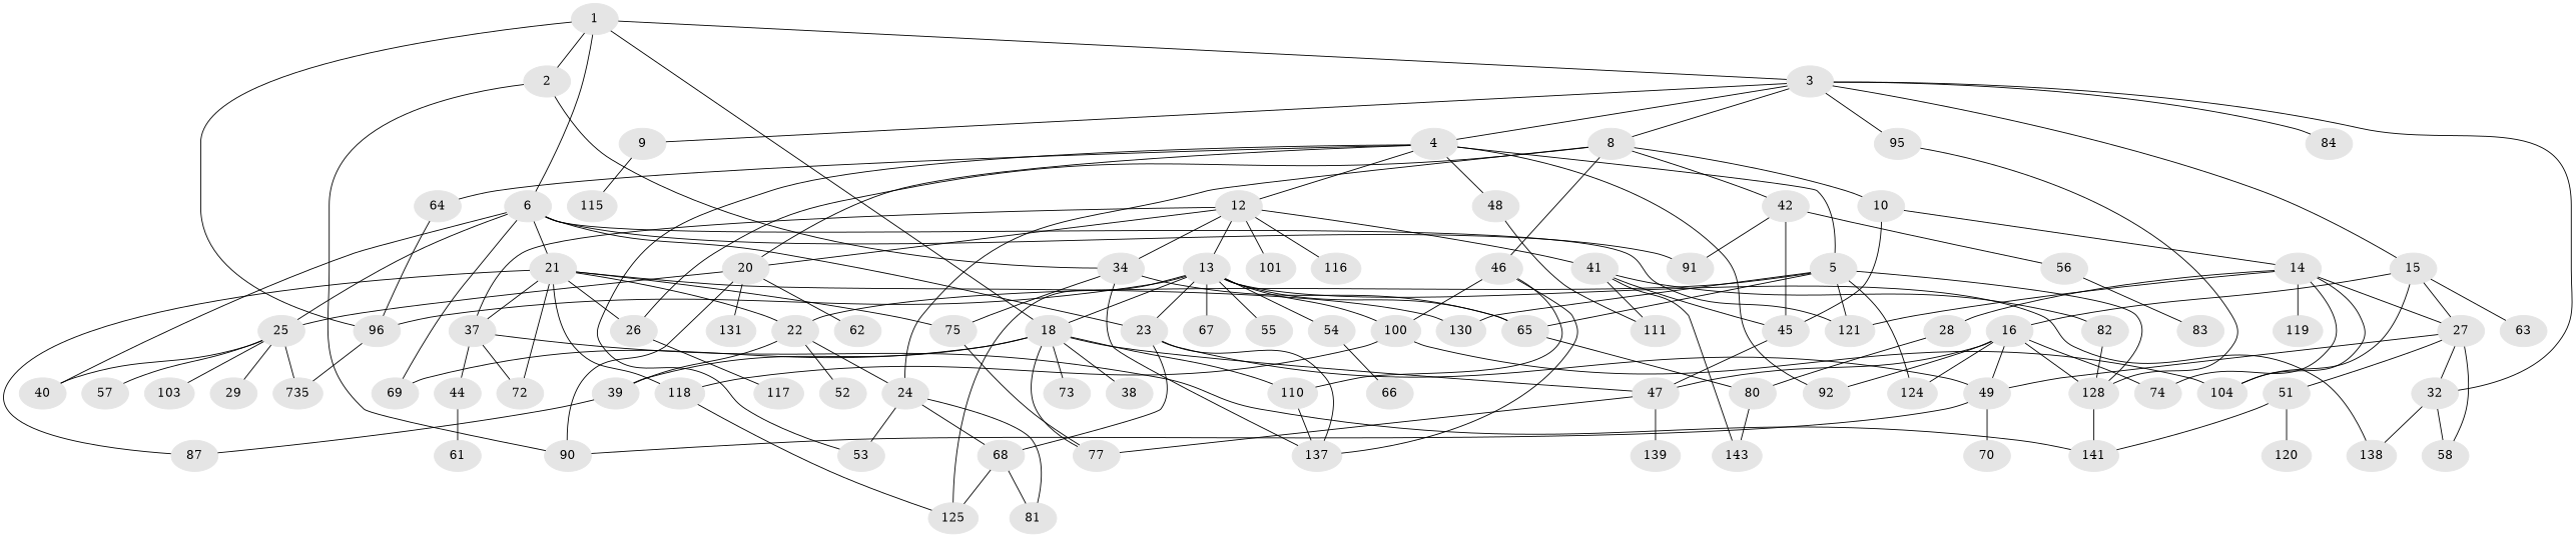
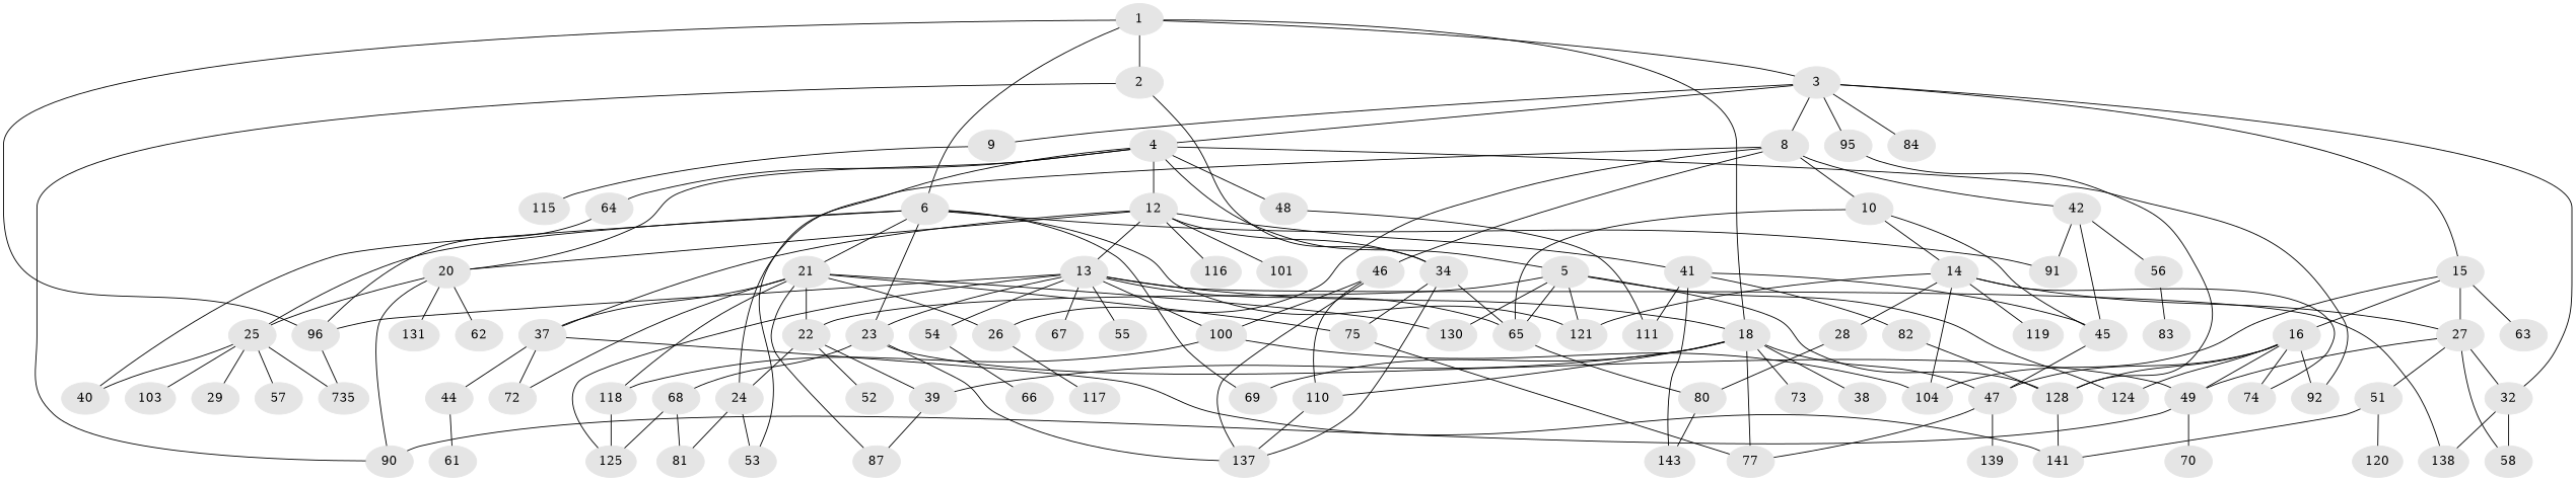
  graph {
    node [color=gray90 style=filled]
    2 [super="+112"]
    34 [super="+105"]
    90 [super="+132"]
    1
    3 [super="+59"]
    6 [super="+7"]
    18 [super="+36"]
    96 [super="+113"]
    4 [super="+11"]
    8
    9
    15 [super="+50"]
    32 [super="+35"]
    84
    95
    121 [super="+134"]
    21 [super="+126"]
    23 [super="+76"]
    25 [super="+43"]
    40
    69 [super="+114"]
    91
    47 [super="+97"]
    38
    39 [super="+108"]
    73
    77 [super="+85"]
    110 [super="+122"]
    n29 [label=735]
    65 [super="+99"]
    75
    137
    5 [super="+31"]
    12 [super="+30"]
    20 [super="+89"]
    48
    53 [super="+136"]
    64
    92 [super="+109"]
    10
    24 [super="+79"]
    26 [super="+93"]
    42 [super="+60"]
    46 [super="+127"]
    115
    27 [super="+106"]
    104 [super="+142"]
    16 [super="+33"]
    63
    138
    58 [super="+129"]
    128 [super="+140"]
    22
    124
    130
    13 [super="+17"]
    37 [super="+102"]
    41 [super="+133"]
    101
    116
    62
    131
    111
    52
    80 [super="+86"]
    141
    72
    87
    118
    49 [super="+78"]
    68 [super="+123"]
    29
    57
    103
    14 [super="+19"]
    45 [super="+71"]
    81
    117
    56
    100 [super="+107"]
    28
    74
    119
    54
    55 [super="+98"]
    67
    125
    44
    82
    143
    66
    51 [super="+94"]
    139
    70 [super="+88"]
    120
    61
    83
    2 -- 34
    2 -- 90
    34 -- 65 [weight=2]
    34 -- 75
    34 -- 137
    1 -- 2
    1 -- 3
    1 -- 6
    1 -- 18
    1 -- 96
    3 -- 4
    3 -- 8
    3 -- 9
    3 -- 15
    3 -- 32
    3 -- 84
    3 -- 95
    6 -- 121
    6 -- 21
    6 -- 23
    6 -- 25
    6 -- 40
    6 -- 69
    6 -- 91
    18 -- 69
    18 -- 47
    18 -- 38
    18 -- 39
    18 -- 73
    18 -- 77
    18 -- 110
    96 -- n29
    4 -- 5
    4 -- 12
    4 -- 20
    4 -- 48
    4 -- 53
    4 -- 64
    4 -- 92
    8 -- 10
    8 -- 24
    8 -- 26
    8 -- 42
    8 -- 46
    9 -- 115
    15 -- 27
    15 -- 104
    15 -- 16
    15 -- 63
    32 -- 138
    32 -- 58
    95 -- 128
    21 -- 75
    21 -- 26
    21 -- 22
    21 -- 130
    21 -- 37
    21 -- 72
    21 -- 87
    21 -- 118
    23 -- 137
    23 -- 49
    23 -- 68
    25 -- 40
    25 -- n29
    25 -- 29
    25 -- 57
    25 -- 103
    47 -- 77
    47 -- 139
    39 -- 87
    110 -- 137
    65 -- 80
    75 -- 77
    5 -- 121
    5 -- 65
    5 -- 128
    5 -- 22
    5 -- 124
    5 -- 130
    12 -- 34
    12 -- 20
    12 -- 13
    12 -- 37
    12 -- 41
    12 -- 101
    12 -- 116
    20 -- 90
    20 -- 25
    20 -- 62
    20 -- 131
    48 -- 111
    64 -- 96
+   10 -- 65
    10 -- 14
    10 -- 45
    24 -- 53
-   24 -- 68
    24 -- 81
    26 -- 117
    42 -- 91
    42 -- 45
    42 -- 56
    46 -- 110
    46 -- 137
    46 -- 100
    27 -- 32
    27 -- 58
    27 -- 49
    27 -- 51
    16 -- 47
    16 -- 92
    16 -- 128
    16 -- 124
    16 -- 49
    16 -- 74
    128 -- 141
    22 -- 39
    22 -- 24
    22 -- 52
    13 -- 18
    13 -- 96
    13 -- 23
    13 -- 65
    13 -- 138
    13 -- 100
    13 -- 54
    13 -- 55
    13 -- 67
    13 -- 125
    37 -- 141
    37 -- 72
    37 -- 44
    41 -- 111
    41 -- 45
    41 -- 82
    41 -- 143
    80 -- 143
    118 -- 125
    49 -- 90
    49 -- 70
    68 -- 81
    68 -- 125
    14 -- 121
    14 -- 27
    14 -- 104
    14 -- 28
    14 -- 74
    14 -- 119
    45 -- 47
    56 -- 83
    100 -- 104
    100 -- 118
    28 -- 80
    54 -- 66
    44 -- 61
    82 -- 128
    51 -- 141
    51 -- 120
  }
